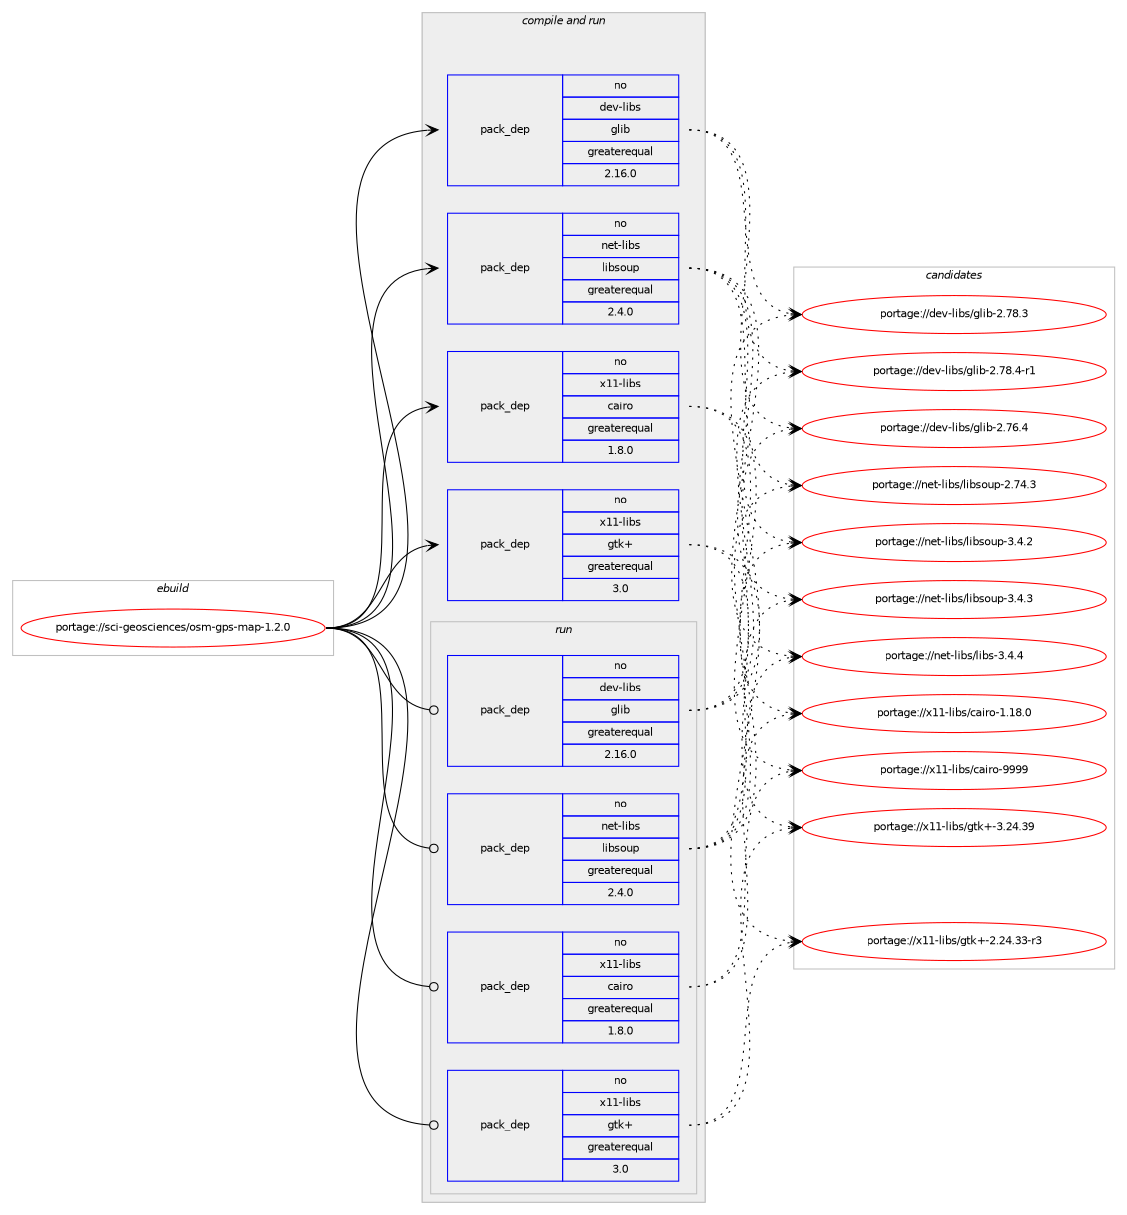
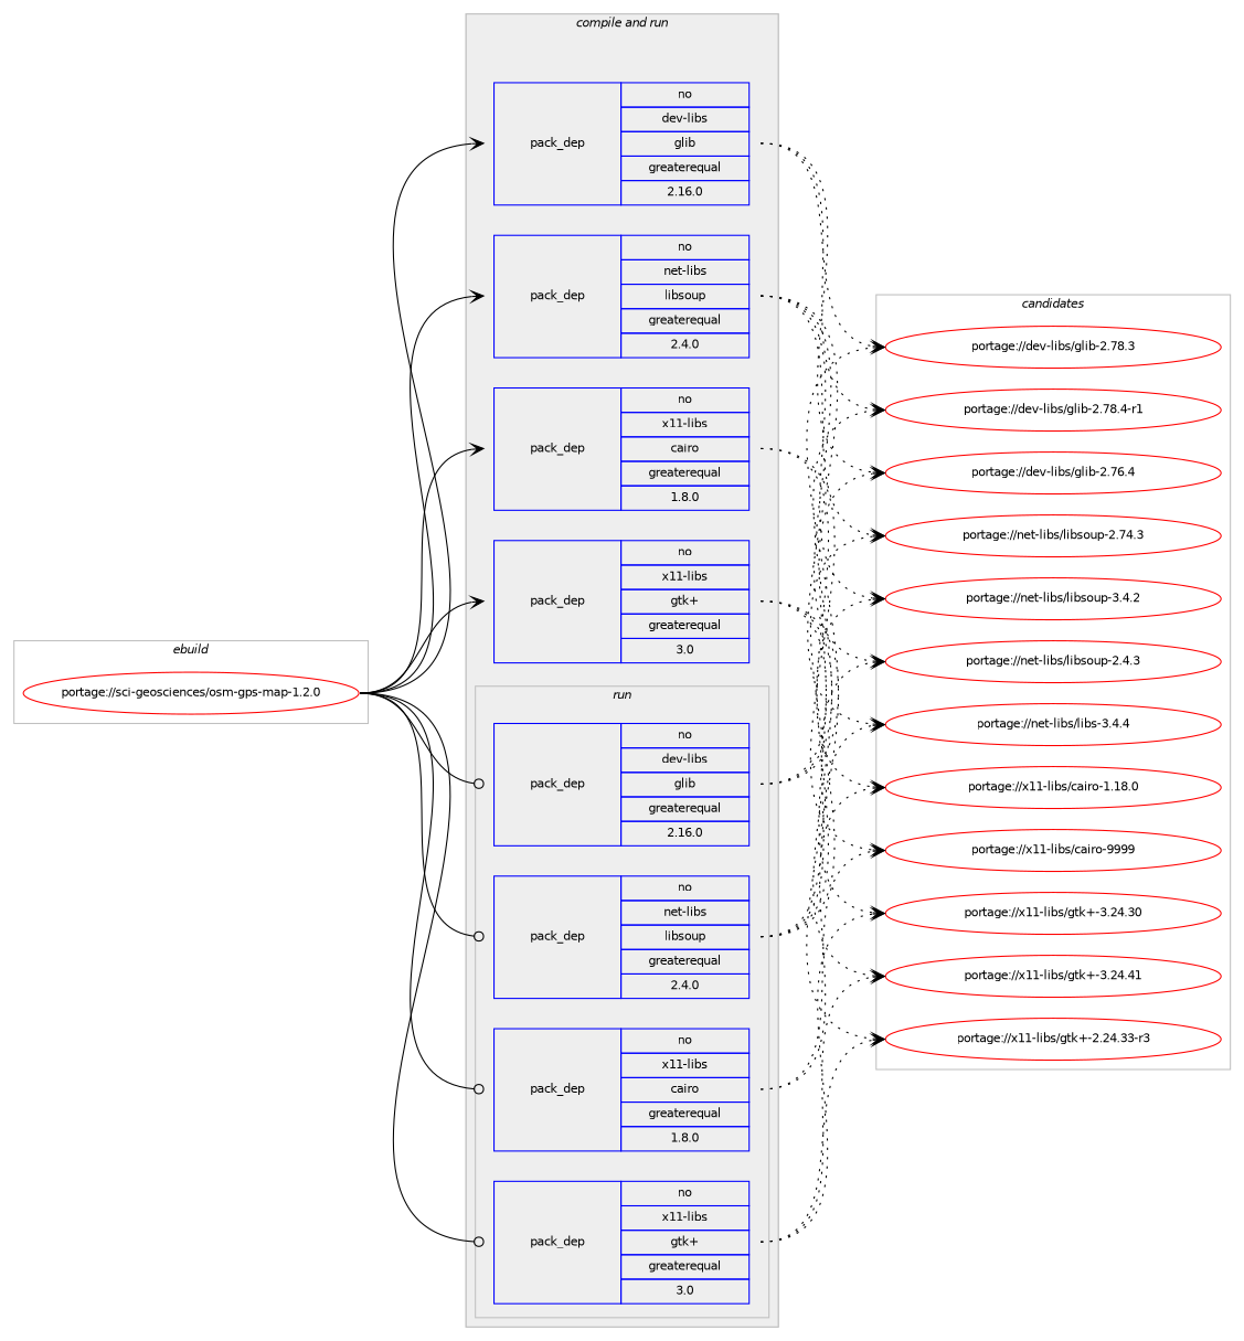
  digraph {
    compound=true
    concentrate=true
    fontname=Helvetica
    fontsize=10
    newrank=true
    rankdir=LR
    ranksep=1.5
    node [color=red fontname=Helvetica fontsize=10]
    edge [arrowhead=vee headport=w style=dotted tailport=e weight=100]
    n1 [label="portage://sci-geosciences/osm-gps-map-1.2.0" width=4]
    n2 [color=blue label=<<TABLE BORDER="0" CELLBORDER="1" CELLSPACING="0" CELLPADDING="4" WIDTH="220"><TR><TD ROWSPAN="6" CELLPADDING="30">pack_dep</TD></TR><TR><TD WIDTH="110">no</TD></TR><TR><TD>dev-libs</TD></TR><TR><TD>glib</TD></TR><TR><TD>greaterequal</TD></TR><TR><TD>2.16.0</TD></TR></TABLE>> shape=none]
    n3 [color=blue label=<<TABLE BORDER="0" CELLBORDER="1" CELLSPACING="0" CELLPADDING="4" WIDTH="220"><TR><TD ROWSPAN="6" CELLPADDING="30">pack_dep</TD></TR><TR><TD WIDTH="110">no</TD></TR><TR><TD>net-libs</TD></TR><TR><TD>libsoup</TD></TR><TR><TD>greaterequal</TD></TR><TR><TD>2.4.0</TD></TR></TABLE>> shape=none]
    n4 [color=blue label=<<TABLE BORDER="0" CELLBORDER="1" CELLSPACING="0" CELLPADDING="4" WIDTH="220"><TR><TD ROWSPAN="6" CELLPADDING="30">pack_dep</TD></TR><TR><TD WIDTH="110">no</TD></TR><TR><TD>x11-libs</TD></TR><TR><TD>cairo</TD></TR><TR><TD>greaterequal</TD></TR><TR><TD>1.8.0</TD></TR></TABLE>> shape=none]
    n5 [color=blue label=<<TABLE BORDER="0" CELLBORDER="1" CELLSPACING="0" CELLPADDING="4" WIDTH="220"><TR><TD ROWSPAN="6" CELLPADDING="30">pack_dep</TD></TR><TR><TD WIDTH="110">no</TD></TR><TR><TD>x11-libs</TD></TR><TR><TD>gtk+</TD></TR><TR><TD>greaterequal</TD></TR><TR><TD>3.0</TD></TR></TABLE>> shape=none]
    n6 [color=blue label=<<TABLE BORDER="0" CELLBORDER="1" CELLSPACING="0" CELLPADDING="4" WIDTH="220"><TR><TD ROWSPAN="6" CELLPADDING="30">pack_dep</TD></TR><TR><TD WIDTH="110">no</TD></TR><TR><TD>dev-libs</TD></TR><TR><TD>glib</TD></TR><TR><TD>greaterequal</TD></TR><TR><TD>2.16.0</TD></TR></TABLE>> shape=none]
    n7 [color=blue label=<<TABLE BORDER="0" CELLBORDER="1" CELLSPACING="0" CELLPADDING="4" WIDTH="220"><TR><TD ROWSPAN="6" CELLPADDING="30">pack_dep</TD></TR><TR><TD WIDTH="110">no</TD></TR><TR><TD>net-libs</TD></TR><TR><TD>libsoup</TD></TR><TR><TD>greaterequal</TD></TR><TR><TD>2.4.0</TD></TR></TABLE>> shape=none]
    n8 [color=blue label=<<TABLE BORDER="0" CELLBORDER="1" CELLSPACING="0" CELLPADDING="4" WIDTH="220"><TR><TD ROWSPAN="6" CELLPADDING="30">pack_dep</TD></TR><TR><TD WIDTH="110">no</TD></TR><TR><TD>x11-libs</TD></TR><TR><TD>cairo</TD></TR><TR><TD>greaterequal</TD></TR><TR><TD>1.8.0</TD></TR></TABLE>> shape=none]
    n9 [color=blue label=<<TABLE BORDER="0" CELLBORDER="1" CELLSPACING="0" CELLPADDING="4" WIDTH="220"><TR><TD ROWSPAN="6" CELLPADDING="30">pack_dep</TD></TR><TR><TD WIDTH="110">no</TD></TR><TR><TD>x11-libs</TD></TR><TR><TD>gtk+</TD></TR><TR><TD>greaterequal</TD></TR><TR><TD>3.0</TD></TR></TABLE>> shape=none]
    n10 [label="portage://dev-libs/glib-2.76.4" width=4]
    n11 [label="portage://dev-libs/glib-2.78.3" width=4]
    n12 [label="portage://dev-libs/glib-2.78.4-r1" width=4]
    n13 [label="portage://net-libs/libsoup-2.74.3" width=4]
    n14 [label="portage://net-libs/libsoup-3.4.2" width=4]
-   n15 [label="portage://net-libs/libsoup-3.4.3" width=4]
+   n15 [label="portage://net-libs/libsoup-2.4.3" width=4]
    n16 [label="portage://net-libs/libs-3.4.4" width=4]
    n17 [label="portage://x11-libs/cairo-1.18.0" width=4]
    n18 [label="portage://x11-libs/cairo-9999" width=4]
    n19 [label="portage://x11-libs/gtk+-2.24.33-r3" width=4]
-   n20 [label="portage://x11-libs/gtk+-3.24.39" width=4]
+   n20 [label="portage://x11-libs/gtk+-3.24.30" width=4]
+   n21 [label="portage://x11-libs/gtk+-3.24.41" width=4]
    subgraph cluster_1 {
      color=gray
      label=<<i>ebuild</i>>
      rank=same
      n1
    }
    subgraph cluster_2 {
      color=gray
      label=<<i>dependencies</i>>
      subgraph cluster_3 {
        color=gray
        fillcolor="#eeeeee"
        label=<<i>compile</i>>
        style=filled
        subgraph sub_4 {
          color=gray
          fillcolor="#eeeeee"
          label=<<i>compile</i>>
          style=filled
          n2
        }
        subgraph sub_5 {
          color=gray
          fillcolor="#eeeeee"
          label=<<i>compile</i>>
          style=filled
          n3
        }
        subgraph sub_6 {
          color=gray
          fillcolor="#eeeeee"
          label=<<i>compile</i>>
          style=filled
          n4
        }
        subgraph sub_7 {
          color=gray
          fillcolor="#eeeeee"
          label=<<i>compile</i>>
          style=filled
          n5
        }
      }
      subgraph cluster_8 {
        color=gray
        fillcolor="#eeeeee"
        label=<<i>compile and run</i>>
        style=filled
      }
      subgraph cluster_9 {
        color=gray
        fillcolor="#eeeeee"
        label=<<i>run</i>>
        style=filled
        subgraph sub_10 {
          color=gray
          fillcolor="#eeeeee"
          label=<<i>run</i>>
          style=filled
          n6
        }
        subgraph sub_11 {
          color=gray
          fillcolor="#eeeeee"
          label=<<i>run</i>>
          style=filled
          n7
        }
        subgraph sub_12 {
          color=gray
          fillcolor="#eeeeee"
          label=<<i>run</i>>
          style=filled
          n8
        }
        subgraph sub_13 {
          color=gray
          fillcolor="#eeeeee"
          label=<<i>run</i>>
          style=filled
          n9
        }
      }
    }
    subgraph cluster_14 {
      color=gray
      label=<<i>candidates</i>>
      rank=same
      subgraph sub_15 {
        color=black
        label=<<i>candidates</i>>
        nodesep=1
        rank=same
        n10
        n11
        n12
      }
      subgraph sub_16 {
        color=black
        label=<<i>candidates</i>>
        nodesep=1
        rank=same
        n13
        n14
        n15
        n16
      }
      subgraph sub_17 {
        color=black
        label=<<i>candidates</i>>
        nodesep=1
        rank=same
        n17
        n18
      }
      subgraph sub_18 {
        color=black
        label=<<i>candidates</i>>
        nodesep=1
        rank=same
        n19
        n20
+       n21
      }
      subgraph sub_19 {
        color=black
        label=<<i>candidates</i>>
        nodesep=1
        rank=same
        n10
        n11
        n12
      }
      subgraph sub_20 {
        color=black
        label=<<i>candidates</i>>
        nodesep=1
        rank=same
        n13
        n14
        n15
        n16
      }
      subgraph sub_21 {
        color=black
        label=<<i>candidates</i>>
        nodesep=1
        rank=same
        n17
        n18
      }
      subgraph sub_22 {
        color=black
        label=<<i>candidates</i>>
        nodesep=1
        rank=same
        n19
        n20
+       n21
      }
    }
    n1 -> n2 [style=solid weight=20]
    n1 -> n3 [style=solid weight=20]
    n1 -> n4 [style=solid weight=20]
    n1 -> n5 [style=solid weight=20]
    n1 -> n6 [arrowhead=odot style=solid weight=20]
    n1 -> n7 [arrowhead=odot style=solid weight=20]
    n1 -> n8 [arrowhead=odot style=solid weight=20]
    n1 -> n9 [arrowhead=odot style=solid weight=20]
    n2 -> n10
    n2 -> n11
    n2 -> n12
    n3 -> n13
    n3 -> n14
    n3 -> n15
    n3 -> n16
    n4 -> n17
    n4 -> n18
    n5 -> n19
    n5 -> n20
+   n5 -> n21
    n6 -> n10
    n6 -> n11
    n6 -> n12
    n7 -> n13
    n7 -> n14
    n7 -> n15
    n7 -> n16
    n8 -> n17
    n8 -> n18
    n9 -> n19
    n9 -> n20
+   n9 -> n21
  }
